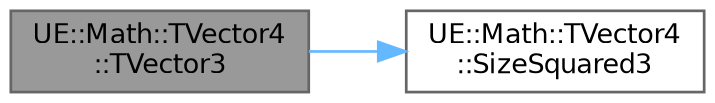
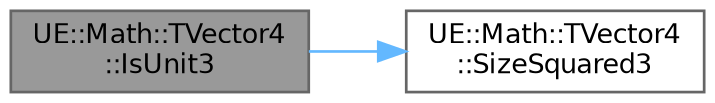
  digraph {
    rankdir=LR
    node [fontname=Helvetica fontsize=10 shape=box style=filled]
-   n1 [color=gray40 fillcolor=grey60 fontcolor=black height=0.2 label="UE::Math::TVector4\l::TVector3" width=0.4]
+   n1 [color=gray40 fillcolor=grey60 fontcolor=black height=0.2 label="UE::Math::TVector4\l::IsUnit3" width=0.4]
    n2 [color=grey40 fillcolor=white height=0.2 label="UE::Math::TVector4\l::SizeSquared3" width=0.4]
    n1 -> n2 [color=steelblue1 fontname=Helvetica fontsize=10 labelfontname=Helvetica labelfontsize=10 style=solid]
  }
